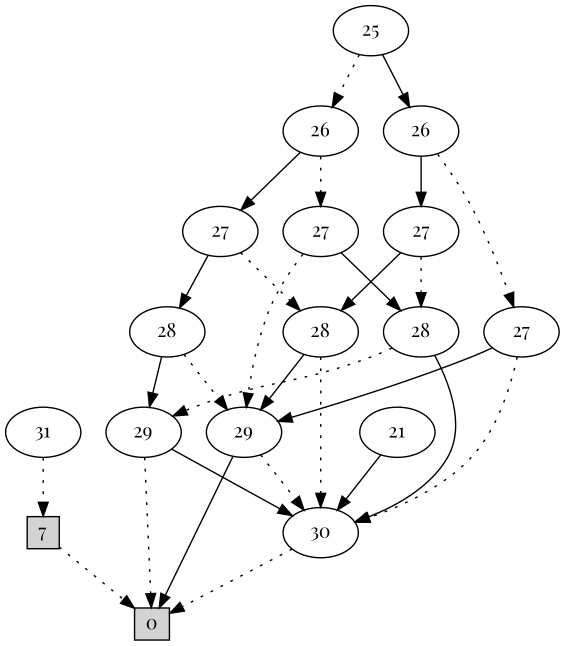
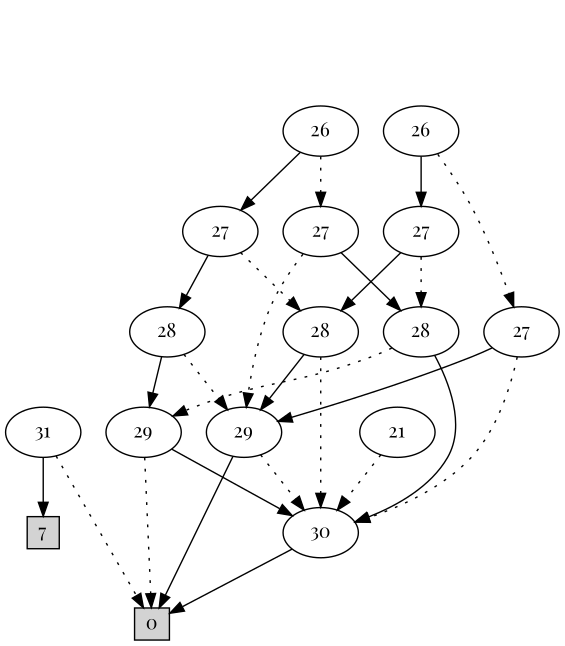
  digraph {
    fontname="Playfair Display"
    node [fontname="Playfair Display"]
    edge [fontname="Playfair Display" style=filled]
    n1 [height=0.3 label=0 shape=box style=filled width=0.3]
    n2 [height=0.3 label=7 shape=box style=filled width=0.3]
    n3 [label=21]
    n4 [label=30]
-   n5 [label=25]
    n6 [label=26]
    n7 [label=26]
    n8 [label=27]
    n9 [label=27]
    n10 [label=27]
    n11 [label=27]
    n12 [label=31]
    n13 [label=29]
    n14 [label=28]
    n15 [label=28]
    n16 [label=28]
    n17 [label=29]
-   n3 -> n4
-   n4 -> n1 [style=dotted]
-   n5 -> n6 [style=dotted]
-   n5 -> n7
+   n3 -> n4 [style=dotted]
+   n4 -> n1
    n6 -> n8 [style=dotted]
    n6 -> n9
    n7 -> n10 [style=dotted]
    n7 -> n11
    n8 -> n13 [style=dotted]
    n8 -> n14
    n9 -> n15 [style=dotted]
    n9 -> n16
    n10 -> n4 [style=dotted]
    n10 -> n13
    n11 -> n14 [style=dotted]
    n11 -> n15
-   n2 -> n1 [style=dotted]
-   n12 -> n2 [style=dotted]
+   n12 -> n1 [style=dotted]
+   n12 -> n2
    n13 -> n1
    n13 -> n4 [style=dotted]
    n14 -> n4
    n14 -> n17 [style=dotted]
    n15 -> n4 [style=dotted]
    n15 -> n13
    n16 -> n13 [style=dotted]
    n16 -> n17
    n17 -> n1 [style=dotted]
    n17 -> n4
  }
